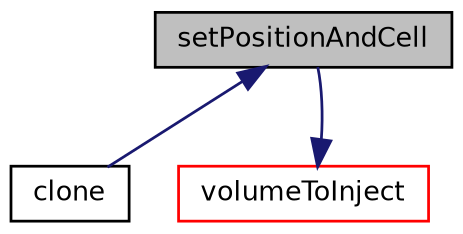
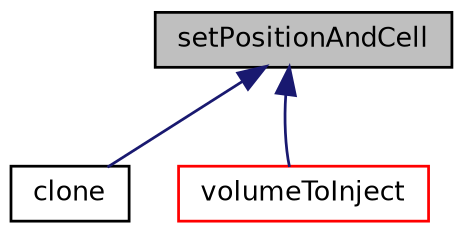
  digraph {
    fontname="DejaVu Sans"
    rankdir=TB
    node [color=black fontname="DejaVu Sans" fontsize=10 shape=record]
    edge [color=midnightblue dir=back fontname="DejaVu Sans" fontsize=10 labelfontname=FreeSans labelfontsize=10 style=solid]
    n1 [fillcolor=grey75 fontcolor=black height=0.2 label=setPositionAndCell style=filled width=0.4]
    n2 [height=0.2 label=clone width=0.4]
    n3 [color=red height=0.2 label=volumeToInject width=0.4]
    n1 -> n2
-   n3 -> n1
+   n1 -> n3
  }
